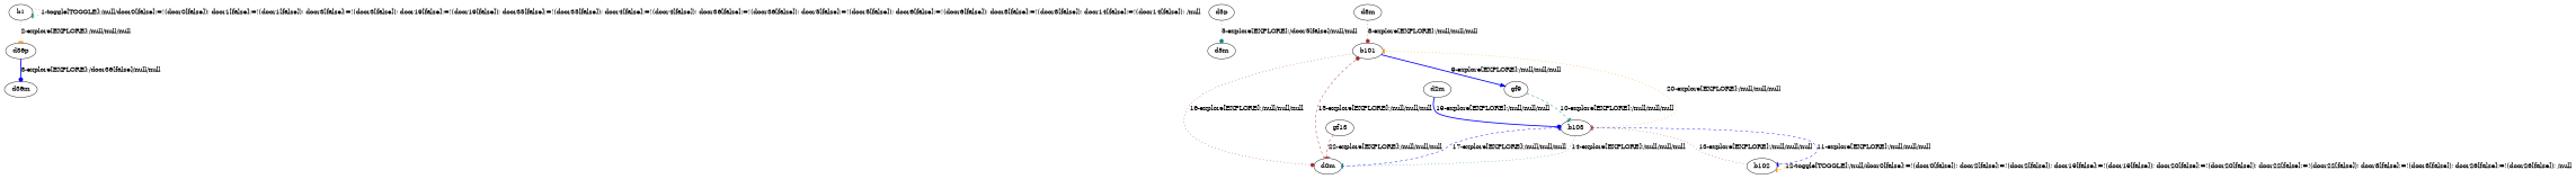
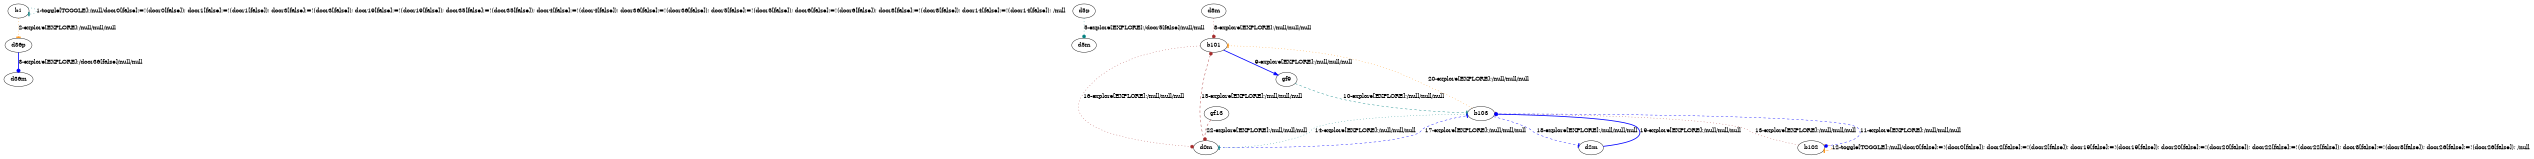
  digraph {
    edge [arrowhead=tee color=blue style=dotted]
    b1
    d36p
    d36m
    d5p
    d5m
    n6 [label=d8m]
    b101
    gf9
    d0m
    b103
    gf13
    b102
    d2m
    b1 -> b1 [color=teal label="1-toggle[TOGGLE];/null/door0[false]:=!(door0[false]); door1[false]:=!(door1[false]); door3[false]:=!(door3[false]); door19[false]:=!(door19[false]); door35[false]:=!(door35[false]); door4[false]:=!(door4[false]); door36[false]:=!(door36[false]); door5[false]:=!(door5[false]); door6[false]:=!(door6[false]); door8[false]:=!(door8[false]); door14[false]:=!(door14[false]); /null"]
    b1 -> d36p [color=darkorange label="2-explore[EXPLORE];/null/null/null"]
    d36p -> d36m [arrowhead=dot label="3-explore[EXPLORE];/door36[false]/null/null" style=bold]
    d5p -> d5m [arrowhead=dot color=teal label="5-explore[EXPLORE];/door5[false]/null/null"]
    n6 -> b101 [arrowhead=dot color=brown label="8-explore[EXPLORE];/null/null/null"]
    b101 -> gf9 [arrowhead=normal label="9-explore[EXPLORE];/null/null/null" style=bold]
    b101 -> d0m [arrowhead=dot color=brown label="16-explore[EXPLORE];/null/null/null"]
    gf9 -> b103 [color=teal label="10-explore[EXPLORE];/null/null/null" style=dashed]
    d0m -> b101 [arrowhead=dot color=brown label="15-explore[EXPLORE];/null/null/null" style=dashed]
    d0m -> b103 [label="17-explore[EXPLORE];/null/null/null" style=dashed]
    b103 -> b101 [color=darkorange label="20-explore[EXPLORE];/null/null/null"]
    b103 -> d0m [color=teal label="14-explore[EXPLORE];/null/null/null"]
-   b103 -> b102 [label="11-explore[EXPLORE];/null/null/null" style=dashed]
-   gf13 -> d0m [color=brown label="22-explore[EXPLORE];/null/null/null" style=dashed]
+   b103 -> b102 [arrowhead=dot label="11-explore[EXPLORE];/null/null/null" style=dashed]
+   b103 -> d2m [label="18-explore[EXPLORE];/null/null/null" style=dashed]
+   gf13 -> d0m [arrowhead=dot color=brown label="22-explore[EXPLORE];/null/null/null" style=dashed]
    b102 -> b103 [color=brown label="13-explore[EXPLORE];/null/null/null"]
    b102 -> b102 [color=darkorange label="12-toggle[TOGGLE];/null/door0[false]:=!(door0[false]); door2[false]:=!(door2[false]); door19[false]:=!(door19[false]); door20[false]:=!(door20[false]); door22[false]:=!(door22[false]); door8[false]:=!(door8[false]); door26[false]:=!(door26[false]); /null" style=dashed]
    d2m -> b103 [arrowhead=dot label="19-explore[EXPLORE];/null/null/null" style=bold]
  }
